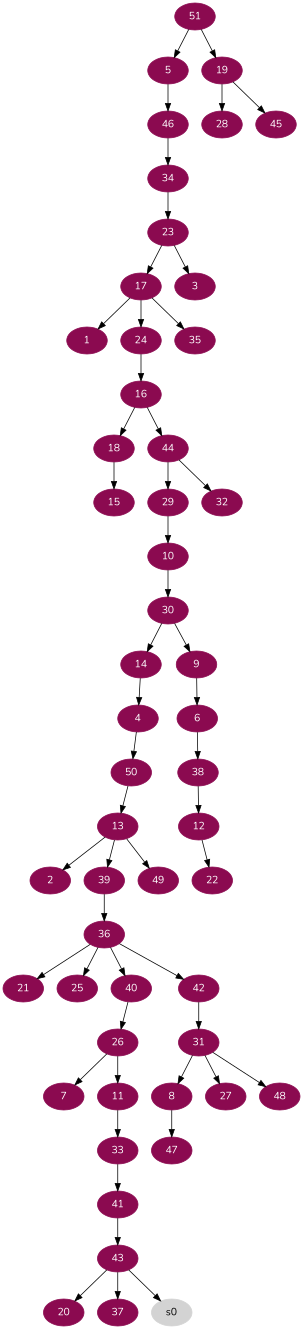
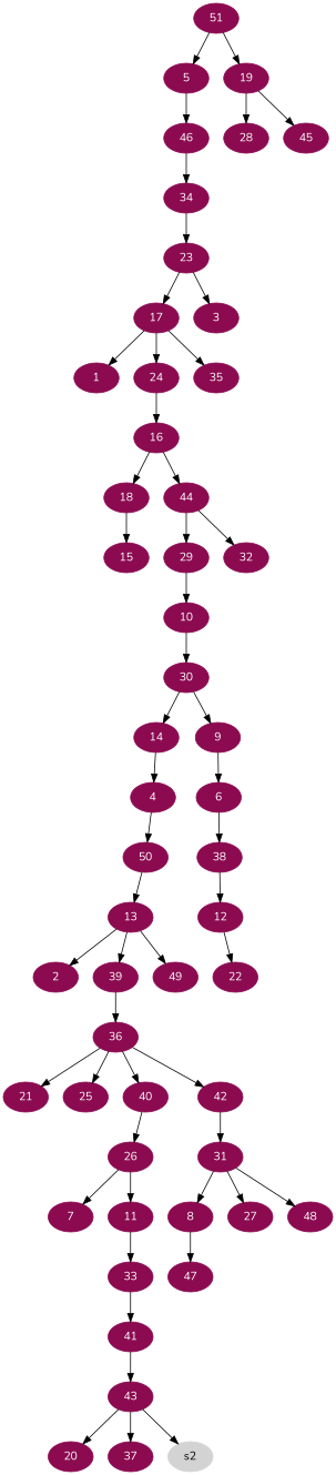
  digraph {
    fontname=Nunito
    node [color=deeppink4 fontcolor=white style=filled fontname=Nunito]
    edge [fontname=Nunito]
    17
    1
    24
    35
    13
    2
    39
    49
    23
    3
    14
    4
    50
    51
    5
    19
    46
    9
    6
    38
    26
    7
    11
    31
    8
    27
    48
    47
    30
    29
    10
    33
    12
    22
    18
    15
    16
    44
    28
    45
    43
    20
    37
-   s0 [color=lightgrey fontcolor=black]
+   s0 [color=lightgrey fontcolor=black label=s2]
    36
    21
    25
    40
    42
    34
    32
    41
    17 -> 1
    17 -> 24
    17 -> 35
    24 -> 16
    13 -> 2
    13 -> 39
    13 -> 49
    39 -> 36
    23 -> 17
    23 -> 3
    14 -> 4
    4 -> 50
    50 -> 13
    51 -> 5
    51 -> 19
    5 -> 46
    19 -> 28
    19 -> 45
    46 -> 34
    9 -> 6
    6 -> 38
    38 -> 12
    26 -> 7
    26 -> 11
    11 -> 33
    31 -> 8
    31 -> 27
    31 -> 48
    8 -> 47
    30 -> 14
    30 -> 9
    29 -> 10
    10 -> 30
    33 -> 41
    12 -> 22
    18 -> 15
    16 -> 18
    16 -> 44
    44 -> 29
    44 -> 32
    43 -> 20
    43 -> 37
    43 -> s0
    36 -> 21
    36 -> 25
    36 -> 40
    36 -> 42
    40 -> 26
    42 -> 31
    34 -> 23
    41 -> 43
  }
